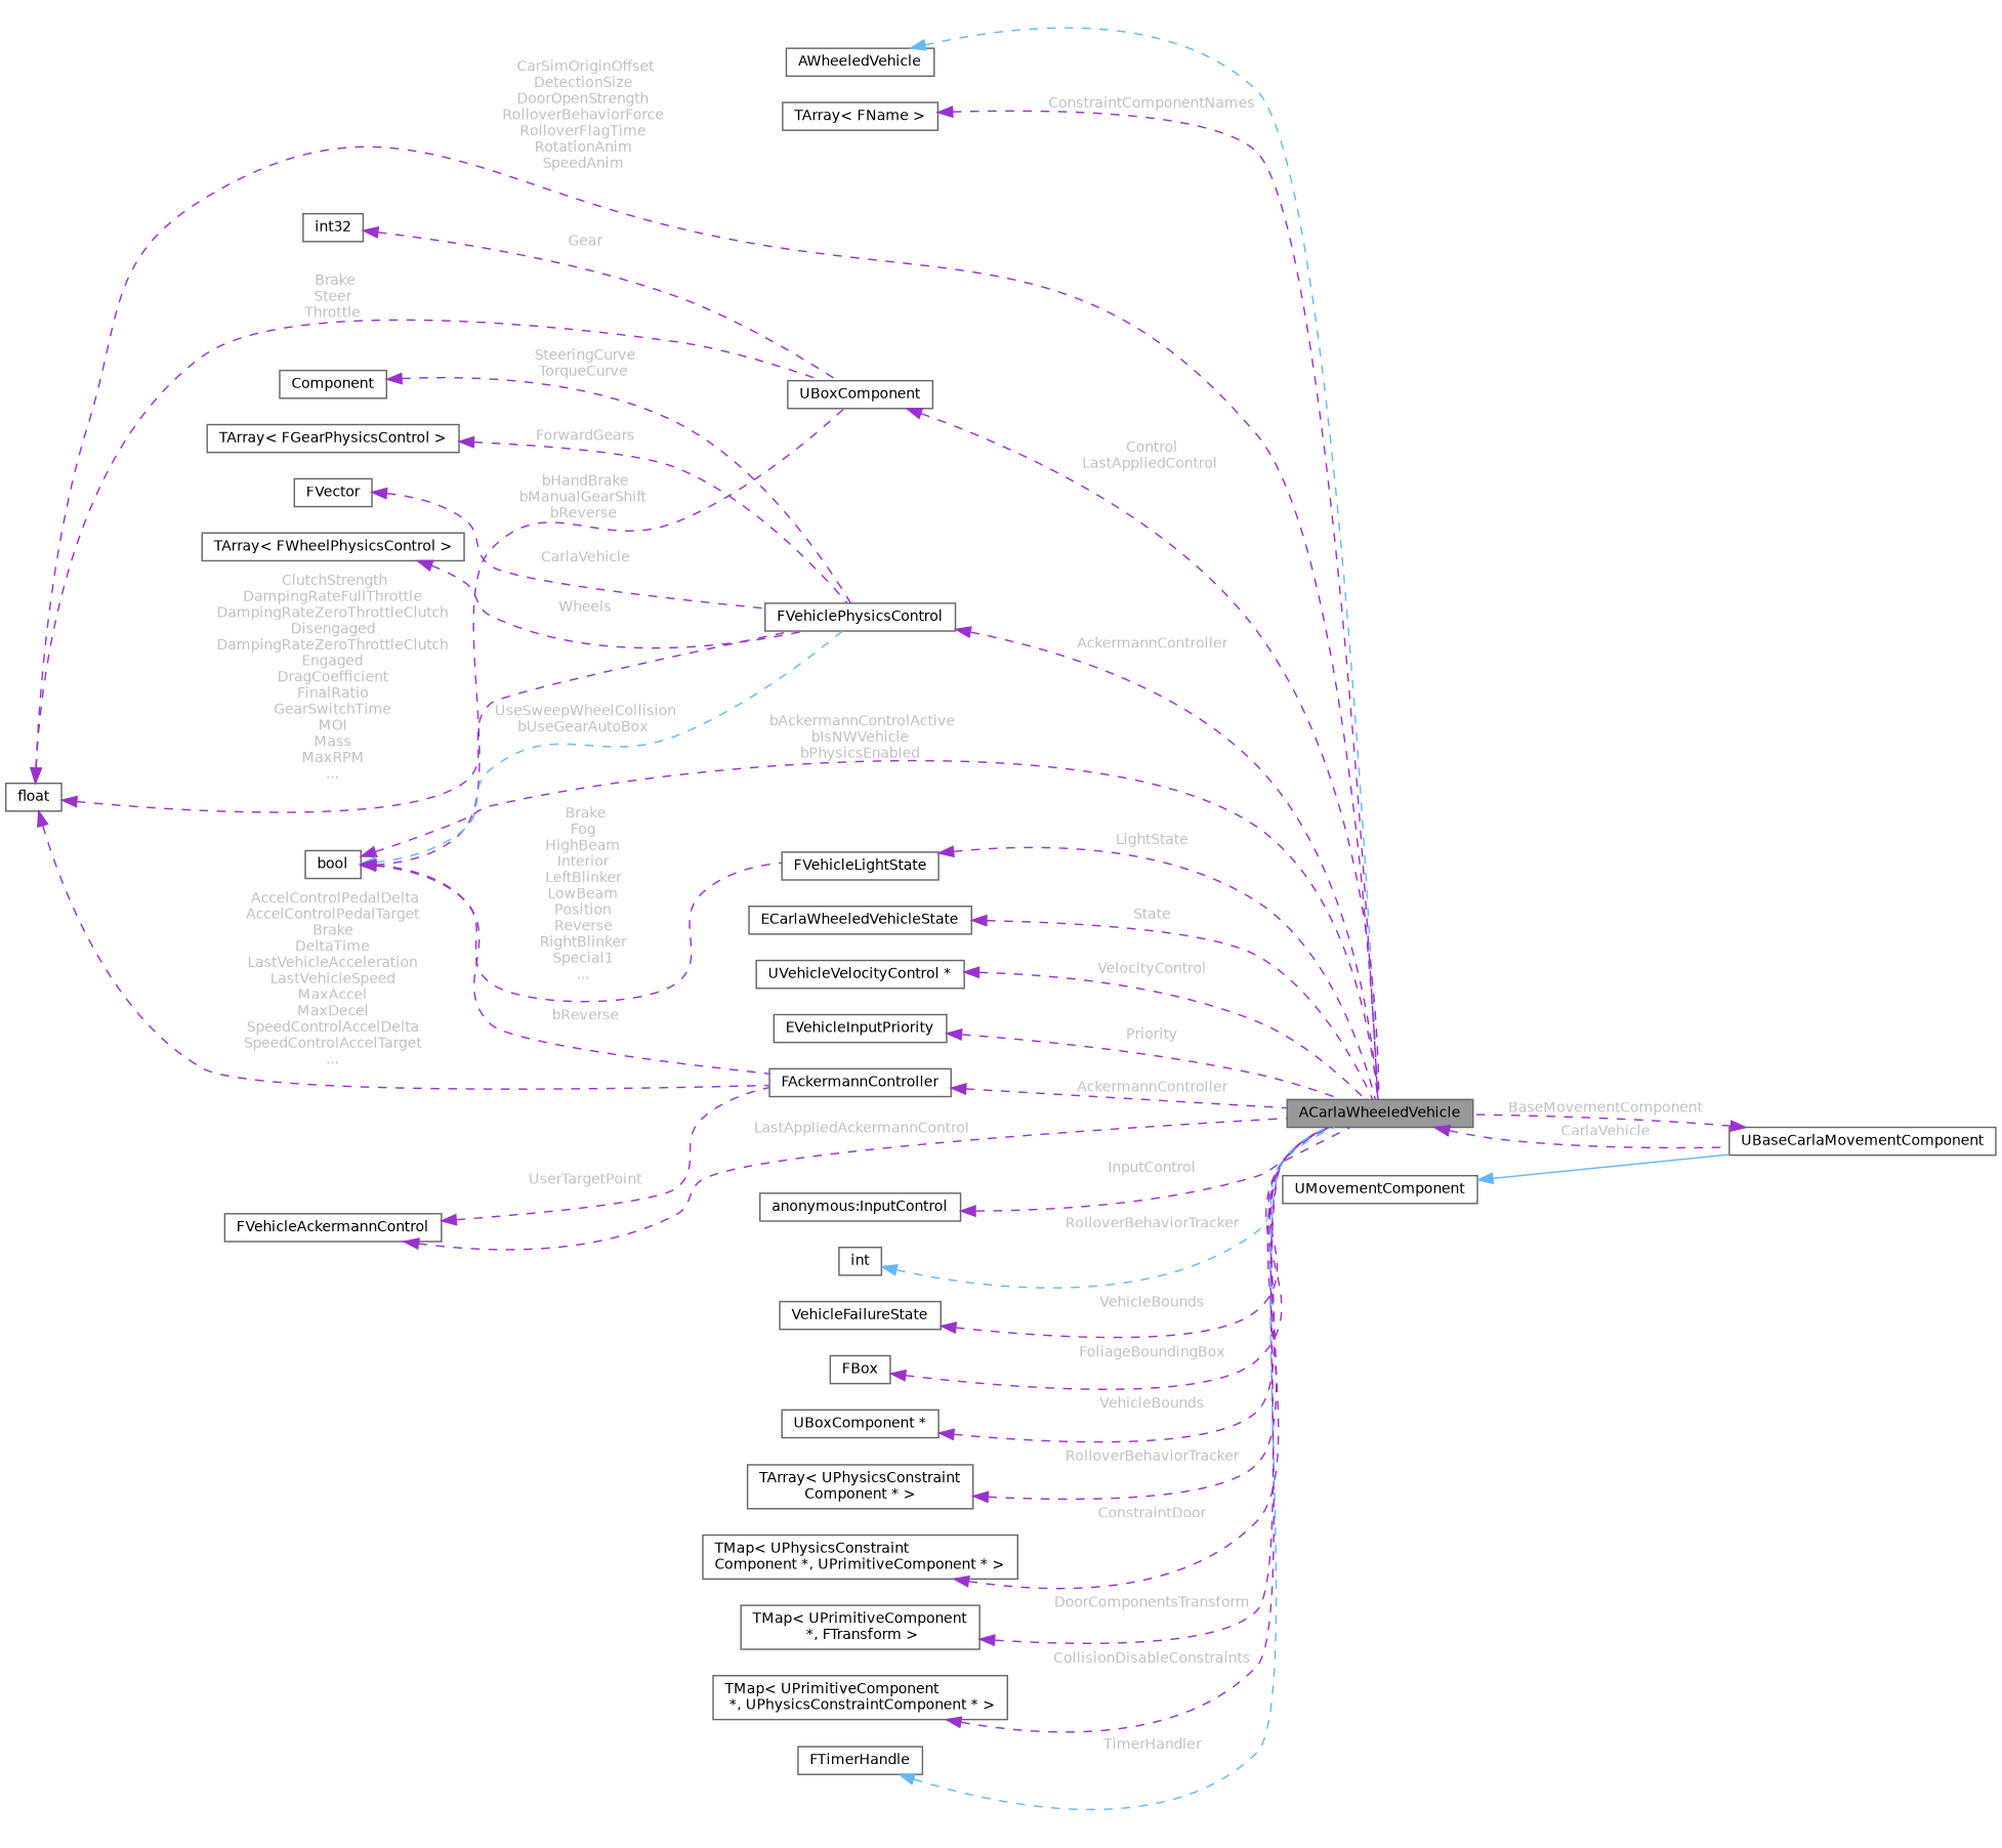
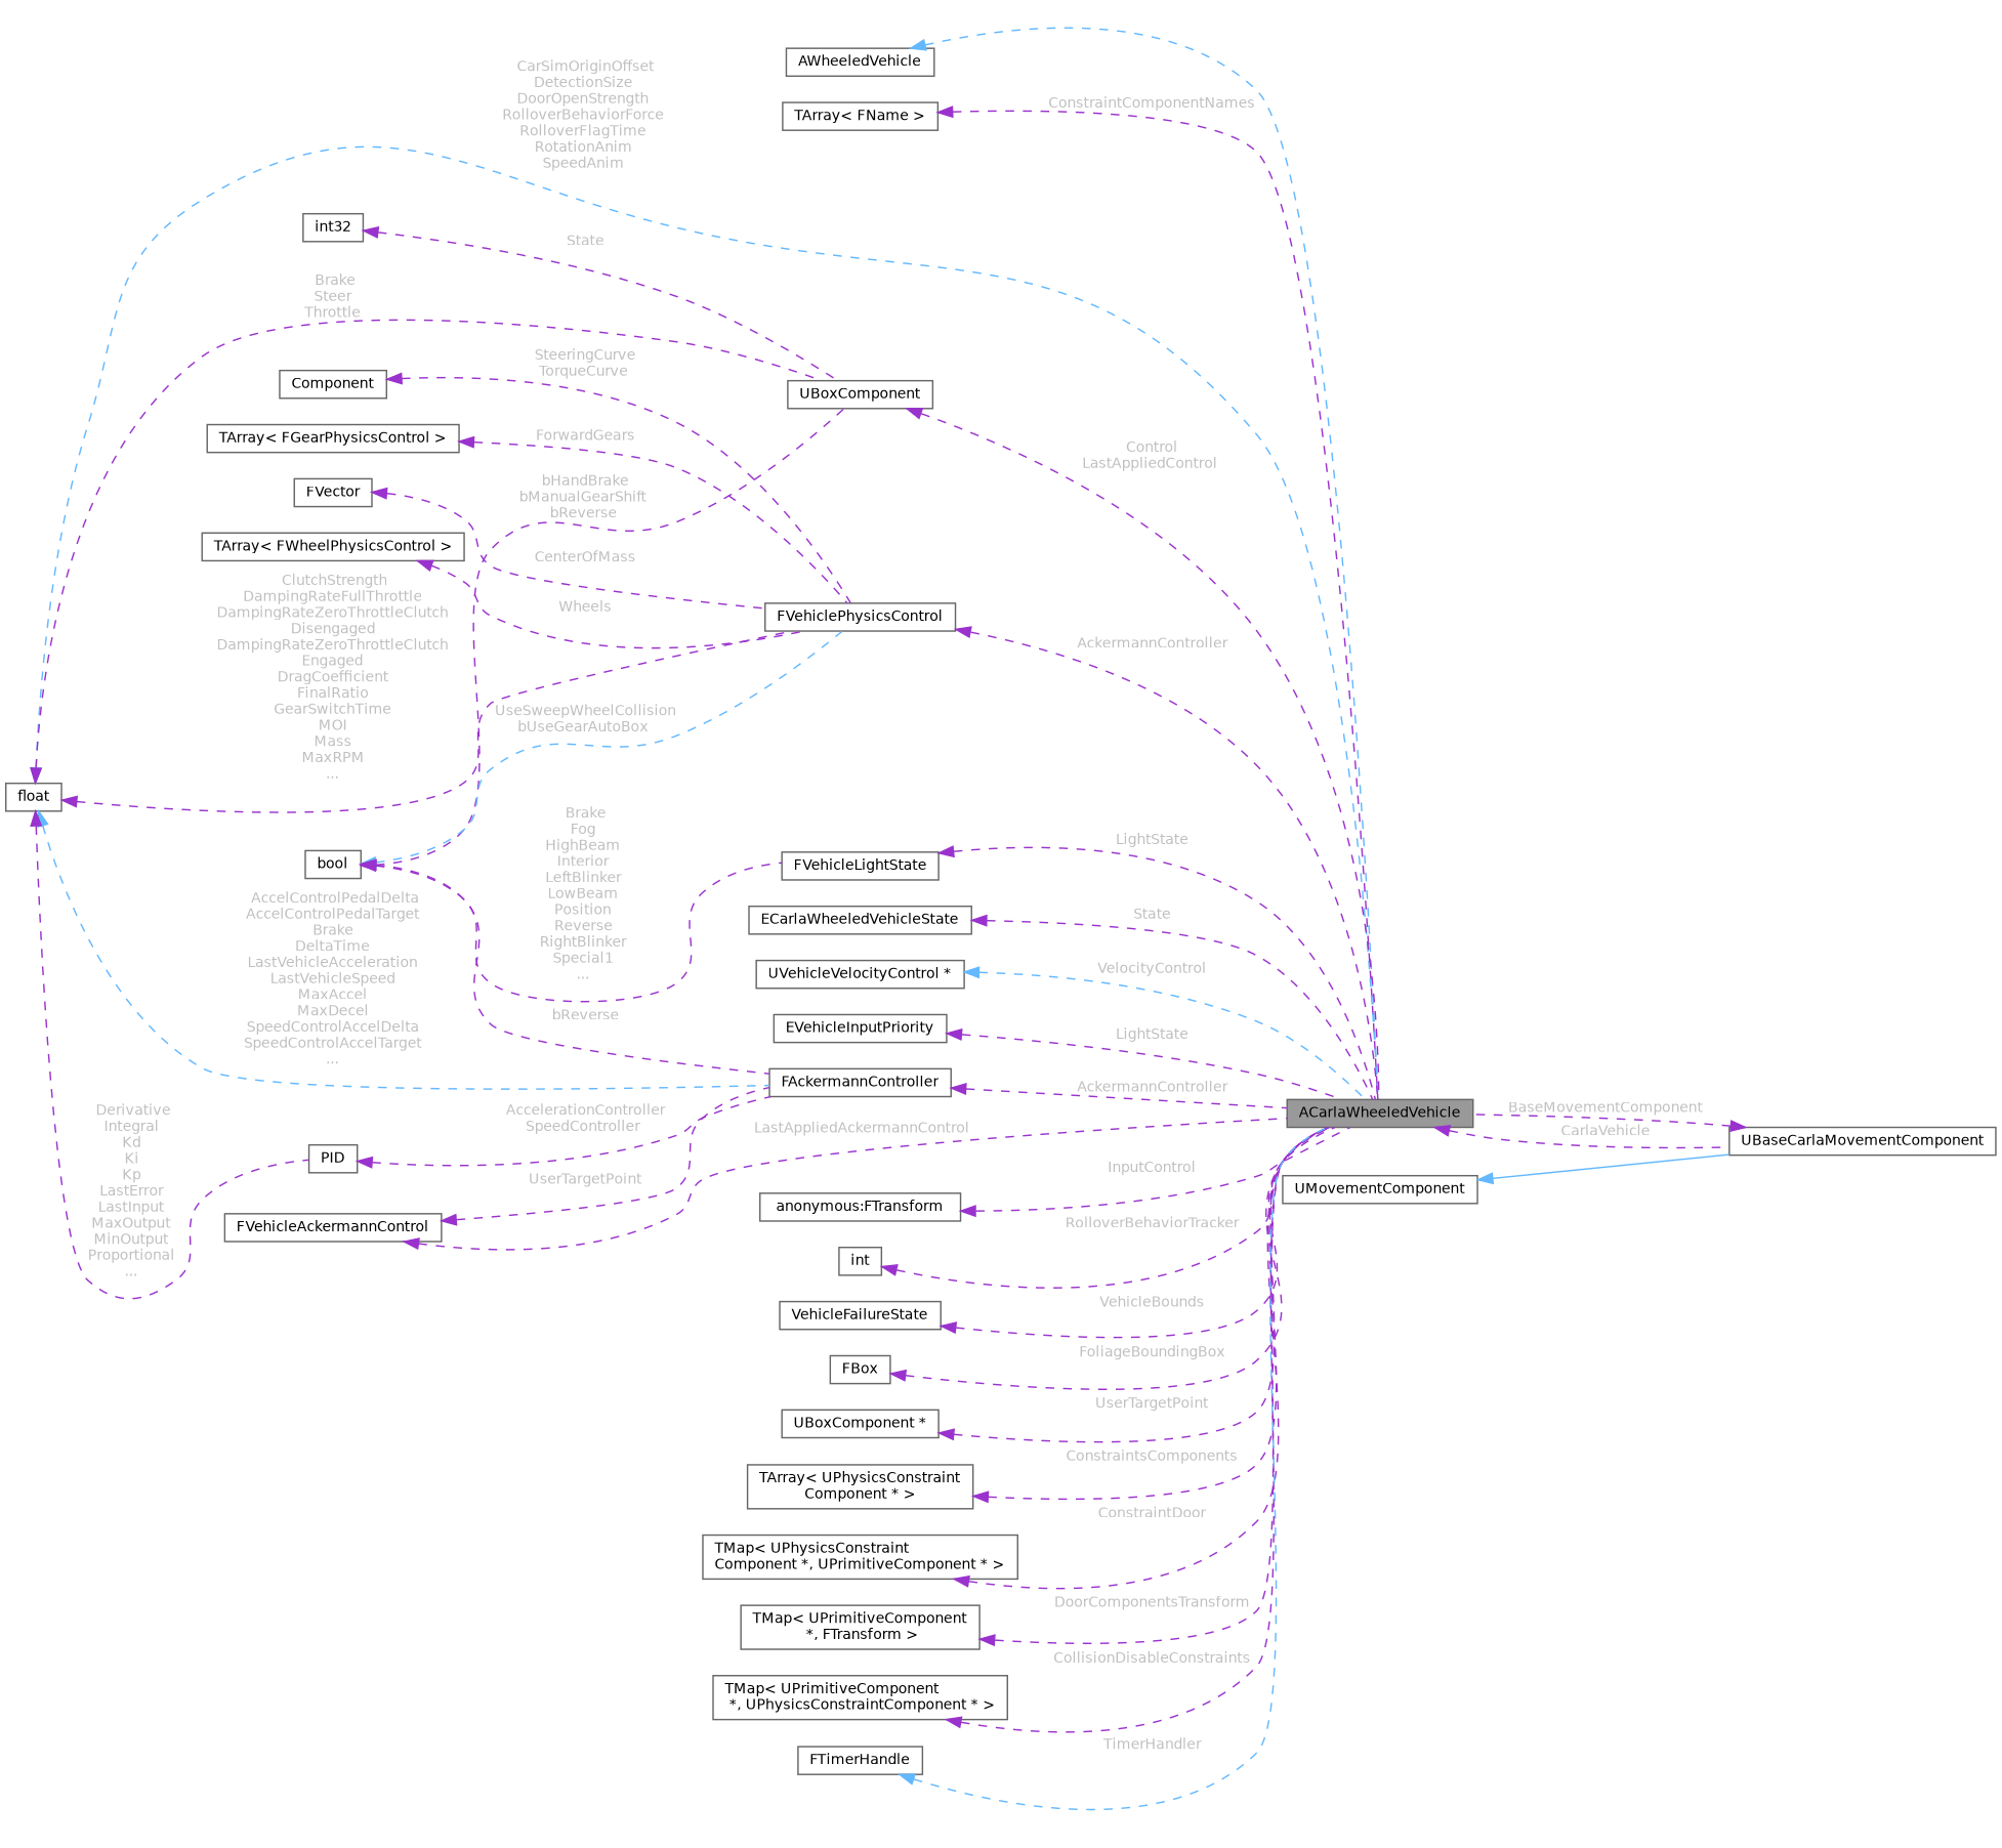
  digraph {
    rankdir=LR
    node [color=gray40 fillcolor=white fontname=Helvetica fontsize=10 shape=box style=filled]
    edge [color=darkorchid3 dir=back fontcolor=grey fontname=Helvetica fontsize=10 labelfontname=Helvetica labelfontsize=10 style=dashed]
    n1 [fillcolor=grey60 fontcolor=black height=0.2 label=ACarlaWheeledVehicle width=0.4]
    n2 [height=0.2 label=UBaseCarlaMovementComponent width=0.4]
    n3 [height=0.2 label=AWheeledVehicle width=0.4]
    n4 [height=0.2 label="TArray\< FName \>" width=0.4]
    n5 [height=0.2 label=float width=0.4]
    n6 [height=0.2 label=UBoxComponent width=0.4]
    n7 [height=0.2 label=FVehiclePhysicsControl width=0.4]
    n8 [height=0.2 label=FAckermannController width=0.4]
+   n9 [height=0.2 label=PID width=0.4]
    n10 [height=0.2 label=FVehicleAckermannControl width=0.4]
    n11 [height=0.2 label=ECarlaWheeledVehicleState width=0.4]
    n12 [height=0.2 label="UVehicleVelocityControl *" width=0.4]
    n13 [height=0.2 label=EVehicleInputPriority width=0.4]
    n14 [height=0.2 label=bool width=0.4]
    n15 [height=0.2 label=FVehicleLightState width=0.4]
    n16 [height=0.2 label=int32 width=0.4]
-   n17 [height=0.2 label="anonymous:InputControl" width=0.4]
+   n17 [height=0.2 label="anonymous:FTransform" width=0.4]
    n18 [height=0.2 label=Component width=0.4]
    n19 [height=0.2 label="TArray\< FGearPhysicsControl \>" width=0.4]
    n20 [height=0.2 label=FVector width=0.4]
    n21 [height=0.2 label="TArray\< FWheelPhysicsControl \>" width=0.4]
    n22 [height=0.2 label=int width=0.4]
    n23 [height=0.2 label=VehicleFailureState width=0.4]
    n24 [height=0.2 label=FBox width=0.4]
    n25 [height=0.2 label="UBoxComponent *" width=0.4]
    n26 [height=0.2 label=UMovementComponent width=0.4]
    n27 [height=0.2 label="TArray\< UPhysicsConstraint\lComponent * \>" width=0.4]
    n28 [height=0.2 label="TMap\< UPhysicsConstraint\lComponent *, UPrimitiveComponent * \>" width=0.4]
    n29 [height=0.2 label="TMap\< UPrimitiveComponent\l *, FTransform \>" width=0.4]
    n30 [height=0.2 label="TMap\< UPrimitiveComponent\l *, UPhysicsConstraintComponent * \>" width=0.4]
    n31 [height=0.2 label=FTimerHandle width=0.4]
    n1 -> n2 [label=" CarlaVehicle"]
    n2 -> n1 [label=" BaseMovementComponent"]
    n3 -> n1 [color=steelblue1 fontcolor=""]
    n4 -> n1 [label=" ConstraintComponentNames"]
-   n5 -> n1 [label=" CarSimOriginOffset\nDetectionSize\nDoorOpenStrength\nRolloverBehaviorForce\nRolloverFlagTime\nRotationAnim\nSpeedAnim"]
+   n5 -> n1 [color=steelblue1 label=" CarSimOriginOffset\nDetectionSize\nDoorOpenStrength\nRolloverBehaviorForce\nRolloverFlagTime\nRotationAnim\nSpeedAnim"]
    n5 -> n6 [label=" Brake\nSteer\nThrottle"]
    n5 -> n7 [label=" ClutchStrength\nDampingRateFullThrottle\nDampingRateZeroThrottleClutch\lDisengaged\nDampingRateZeroThrottleClutch\lEngaged\nDragCoefficient\nFinalRatio\nGearSwitchTime\nMOI\nMass\nMaxRPM\n..."]
-   n5 -> n8 [label=" AccelControlPedalDelta\nAccelControlPedalTarget\nBrake\nDeltaTime\nLastVehicleAcceleration\nLastVehicleSpeed\nMaxAccel\nMaxDecel\nSpeedControlAccelDelta\nSpeedControlAccelTarget\n..."]
+   n5 -> n8 [color=steelblue1 label=" AccelControlPedalDelta\nAccelControlPedalTarget\nBrake\nDeltaTime\nLastVehicleAcceleration\nLastVehicleSpeed\nMaxAccel\nMaxDecel\nSpeedControlAccelDelta\nSpeedControlAccelTarget\n..."]
+   n5 -> n9 [label=" Derivative\nIntegral\nKd\nKi\nKp\nLastError\nLastInput\nMaxOutput\nMinOutput\nProportional\n..."]
    n6 -> n1 [label=" Control\nLastAppliedControl"]
    n7 -> n1 [label=" AckermannController"]
    n8 -> n1 [label=" AckermannController"]
+   n9 -> n8 [label=" AccelerationController\nSpeedController"]
    n10 -> n1 [label=" LastAppliedAckermannControl"]
    n10 -> n8 [label=" UserTargetPoint"]
    n11 -> n1 [label=" State"]
-   n12 -> n1 [label=" VelocityControl"]
-   n13 -> n1 [label=" Priority"]
-   n14 -> n1 [label=" bAckermannControlActive\nbIsNWVehicle\nbPhysicsEnabled"]
+   n12 -> n1 [color=steelblue1 label=" VelocityControl"]
+   n13 -> n1 [label=" LightState"]
    n14 -> n6 [label=" bHandBrake\nbManualGearShift\nbReverse"]
    n14 -> n7 [color=steelblue1 label=" UseSweepWheelCollision\nbUseGearAutoBox"]
    n14 -> n8 [label=" bReverse"]
    n14 -> n15 [label=" Brake\nFog\nHighBeam\nInterior\nLeftBlinker\nLowBeam\nPosition\nReverse\nRightBlinker\nSpecial1\n..."]
    n15 -> n1 [label=" LightState"]
-   n16 -> n6 [label=" Gear"]
+   n16 -> n6 [label=" State"]
    n17 -> n1 [label=" InputControl"]
    n18 -> n7 [label=" SteeringCurve\nTorqueCurve"]
    n19 -> n7 [label=" ForwardGears"]
-   n20 -> n7 [label=" CarlaVehicle"]
+   n20 -> n7 [label=" CenterOfMass"]
    n21 -> n7 [label=" Wheels"]
-   n22 -> n1 [color=steelblue1 label=" RolloverBehaviorTracker"]
+   n22 -> n1 [label=" RolloverBehaviorTracker"]
    n23 -> n1 [label=" VehicleBounds"]
    n24 -> n1 [label=" FoliageBoundingBox"]
-   n25 -> n1 [label=" VehicleBounds"]
+   n25 -> n1 [label=" UserTargetPoint"]
    n26 -> n2 [color=steelblue1 style=solid fontcolor=""]
-   n27 -> n1 [label=" RolloverBehaviorTracker"]
+   n27 -> n1 [label=" ConstraintsComponents"]
    n28 -> n1 [label=" ConstraintDoor"]
    n29 -> n1 [label=" DoorComponentsTransform"]
    n30 -> n1 [label=" CollisionDisableConstraints"]
    n31 -> n1 [color=steelblue1 label=" TimerHandler"]
  }
